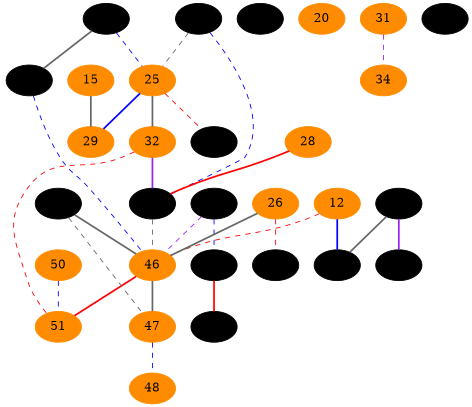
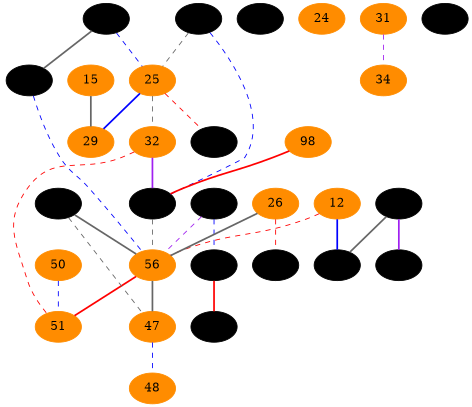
  graph {
    node [color=darkorange style=filled]
    edge [color=gray40 style=dashed]
    25 [super="+5+7+13"]
    29 [super="+20+21"]
    32 [super="+23"]
    49 [color=black]
    10 [color=black]
    27 [color=black]
-   46 [super="+2+16+17"]
+   46 [super="+2+16+17" label=56]
    11 [color=black super="+6"]
    35 [color=black]
    41 [color=black]
    51 [super="+39"]
    47 [super="+36"]
    33 [color=black super="+3+4"]
    12
    14 [color=black]
    43 [color=black super="+37+38"]
    15
    18 [color=black]
-   24 [label=20]
+   24
    26
    40 [color=black]
-   28
+   28 [label=98]
    31
    34
    30 [color=black]
    45 [color=black]
    42 [color=black super="+9"]
    48
    44 [color=black]
    50
    25 -- 29 [color=blue style=bold]
-   25 -- 32 [style=bold weight=2]
+   25 -- 32 [weight=2]
    25 -- 49 [color=red]
    32 -- 51 [color=red]
    32 -- 43 [color=purple style=bold weight=2]
    10 -- 25 [color=blue]
    10 -- 27 [style=bold]
    27 -- 46 [color=blue]
    46 -- 51 [color=red style=bold]
    46 -- 47 [style=bold weight=2]
    11 -- 46 [color=purple]
    11 -- 35 [color=blue]
    35 -- 41 [color=red style=bold]
    47 -- 48 [color=blue]
    12 -- 46 [color=red]
    12 -- 33 [color=blue style=bold]
    14 -- 25
    14 -- 43 [color=blue]
    43 -- 46 [weight=2]
    15 -- 29 [style=bold]
    26 -- 46 [style=bold]
    26 -- 40 [color=red]
    28 -- 43 [color=red style=bold]
    31 -- 34 [color=purple]
    30 -- 33 [style=bold]
    30 -- 45 [color=purple style=bold]
    42 -- 46 [style=bold]
    42 -- 47
    50 -- 51 [color=blue]
  }
